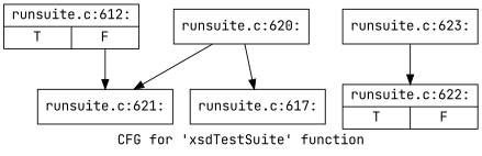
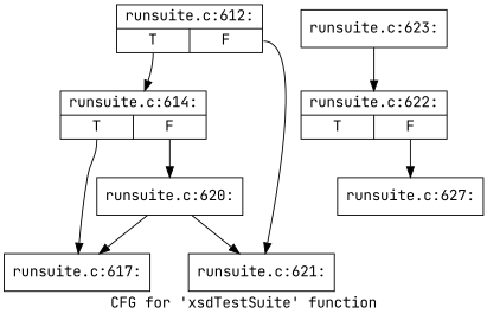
  digraph {
    fontname="JetBrains Mono"
    label="CFG for 'xsdTestSuite' function"
    node [fontname="JetBrains Mono" shape=record]
    edge [fontname="JetBrains Mono"]
    n1 [label="{runsuite.c:612:|{<s0>T|<s1>F}}"]
+   n2 [label="{runsuite.c:614:|{<s0>T|<s1>F}}"]
    n3 [label="{runsuite.c:621:}"]
    n4 [label="{runsuite.c:617:}"]
    n5 [label="{runsuite.c:620:}"]
    n6 [label="{runsuite.c:622:|{<s0>T|<s1>F}}"]
+   n7 [label="{runsuite.c:627:}"]
    n8 [label="{runsuite.c:623:}"]
+   n1 -> n2 [tailport=s0]
    n1 -> n3 [tailport=s1]
+   n2 -> n4 [tailport=s0]
+   n2 -> n5 [tailport=s1]
    n5 -> n3
    n5 -> n4
+   n6 -> n7 [tailport=s1]
    n8 -> n6
  }
